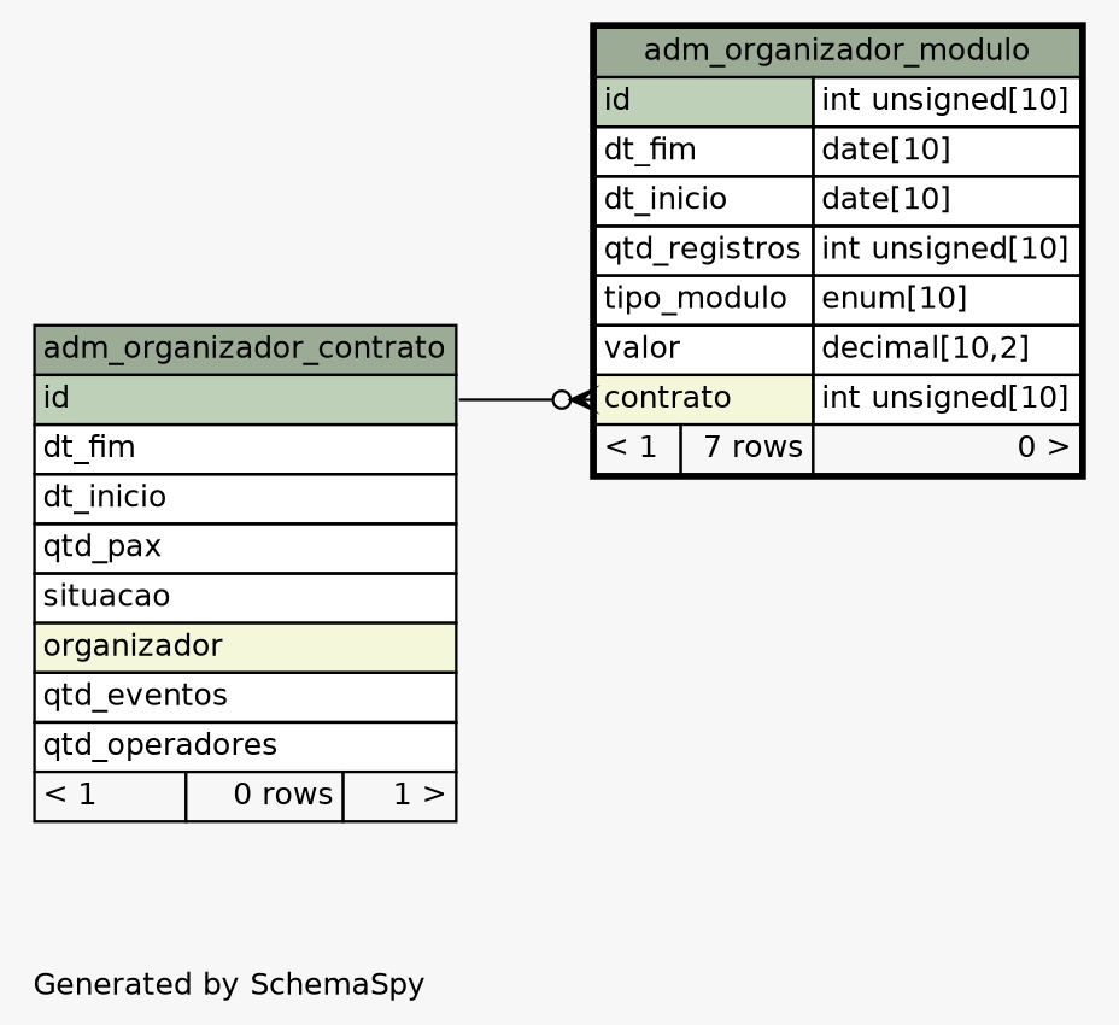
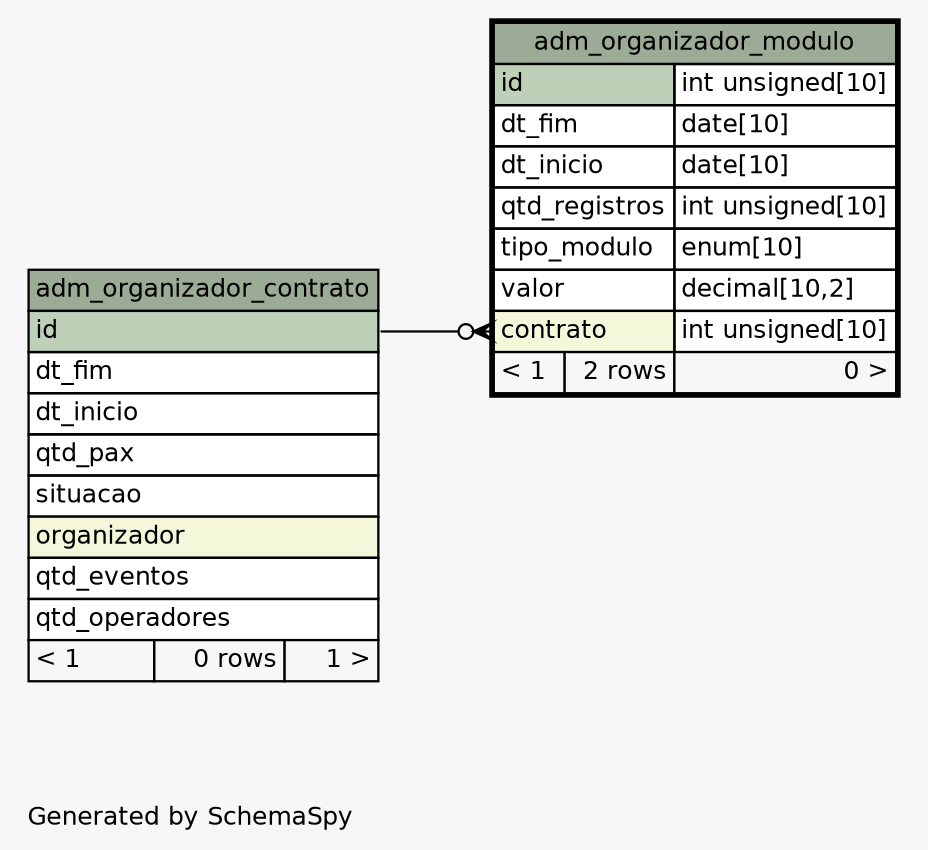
  digraph {
    bgcolor="#f7f7f7"
    fontname=Helvetica
    fontsize=11
    label="\nGenerated by SchemaSpy"
    labeljust=l
    nodesep=0.18
    rankdir=RL
    ranksep=0.46
    node [fontname=Helvetica fontsize=11 shape=plaintext]
-   n1 [label=<     <TABLE BORDER="2" CELLBORDER="1" CELLSPACING="0" BGCOLOR="#ffffff">       <TR><TD COLSPAN="3" BGCOLOR="#9bab96" ALIGN="CENTER">adm_organizador_modulo</TD></TR>       <TR><TD PORT="id" COLSPAN="2" BGCOLOR="#bed1b8" ALIGN="LEFT">id</TD><TD PORT="id.type" ALIGN="LEFT">int unsigned[10]</TD></TR>       <TR><TD PORT="dt_fim" COLSPAN="2" ALIGN="LEFT">dt_fim</TD><TD PORT="dt_fim.type" ALIGN="LEFT">date[10]</TD></TR>       <TR><TD PORT="dt_inicio" COLSPAN="2" ALIGN="LEFT">dt_inicio</TD><TD PORT="dt_inicio.type" ALIGN="LEFT">date[10]</TD></TR>       <TR><TD PORT="qtd_registros" COLSPAN="2" ALIGN="LEFT">qtd_registros</TD><TD PORT="qtd_registros.type" ALIGN="LEFT">int unsigned[10]</TD></TR>       <TR><TD PORT="tipo_modulo" COLSPAN="2" ALIGN="LEFT">tipo_modulo</TD><TD PORT="tipo_modulo.type" ALIGN="LEFT">enum[10]</TD></TR>       <TR><TD PORT="valor" COLSPAN="2" ALIGN="LEFT">valor</TD><TD PORT="valor.type" ALIGN="LEFT">decimal[10,2]</TD></TR>       <TR><TD PORT="contrato" COLSPAN="2" BGCOLOR="#f4f7da" ALIGN="LEFT">contrato</TD><TD PORT="contrato.type" ALIGN="LEFT">int unsigned[10]</TD></TR>       <TR><TD ALIGN="LEFT" BGCOLOR="#f7f7f7">&lt; 1</TD><TD ALIGN="RIGHT" BGCOLOR="#f7f7f7">7 rows</TD><TD ALIGN="RIGHT" BGCOLOR="#f7f7f7">0 &gt;</TD></TR>     </TABLE>>]
+   n1 [label=<     <TABLE BORDER="2" CELLBORDER="1" CELLSPACING="0" BGCOLOR="#ffffff">       <TR><TD COLSPAN="3" BGCOLOR="#9bab96" ALIGN="CENTER">adm_organizador_modulo</TD></TR>       <TR><TD PORT="id" COLSPAN="2" BGCOLOR="#bed1b8" ALIGN="LEFT">id</TD><TD PORT="id.type" ALIGN="LEFT">int unsigned[10]</TD></TR>       <TR><TD PORT="dt_fim" COLSPAN="2" ALIGN="LEFT">dt_fim</TD><TD PORT="dt_fim.type" ALIGN="LEFT">date[10]</TD></TR>       <TR><TD PORT="dt_inicio" COLSPAN="2" ALIGN="LEFT">dt_inicio</TD><TD PORT="dt_inicio.type" ALIGN="LEFT">date[10]</TD></TR>       <TR><TD PORT="qtd_registros" COLSPAN="2" ALIGN="LEFT">qtd_registros</TD><TD PORT="qtd_registros.type" ALIGN="LEFT">int unsigned[10]</TD></TR>       <TR><TD PORT="tipo_modulo" COLSPAN="2" ALIGN="LEFT">tipo_modulo</TD><TD PORT="tipo_modulo.type" ALIGN="LEFT">enum[10]</TD></TR>       <TR><TD PORT="valor" COLSPAN="2" ALIGN="LEFT">valor</TD><TD PORT="valor.type" ALIGN="LEFT">decimal[10,2]</TD></TR>       <TR><TD PORT="contrato" COLSPAN="2" BGCOLOR="#f4f7da" ALIGN="LEFT">contrato</TD><TD PORT="contrato.type" ALIGN="LEFT">int unsigned[10]</TD></TR>       <TR><TD ALIGN="LEFT" BGCOLOR="#f7f7f7">&lt; 1</TD><TD ALIGN="RIGHT" BGCOLOR="#f7f7f7">2 rows</TD><TD ALIGN="RIGHT" BGCOLOR="#f7f7f7">0 &gt;</TD></TR>     </TABLE>>]
    n2 [label=<     <TABLE BORDER="0" CELLBORDER="1" CELLSPACING="0" BGCOLOR="#ffffff">       <TR><TD COLSPAN="3" BGCOLOR="#9bab96" ALIGN="CENTER">adm_organizador_contrato</TD></TR>       <TR><TD PORT="id" COLSPAN="3" BGCOLOR="#bed1b8" ALIGN="LEFT">id</TD></TR>       <TR><TD PORT="dt_fim" COLSPAN="3" ALIGN="LEFT">dt_fim</TD></TR>       <TR><TD PORT="dt_inicio" COLSPAN="3" ALIGN="LEFT">dt_inicio</TD></TR>       <TR><TD PORT="qtd_pax" COLSPAN="3" ALIGN="LEFT">qtd_pax</TD></TR>       <TR><TD PORT="situacao" COLSPAN="3" ALIGN="LEFT">situacao</TD></TR>       <TR><TD PORT="organizador" COLSPAN="3" BGCOLOR="#f4f7da" ALIGN="LEFT">organizador</TD></TR>       <TR><TD PORT="qtd_eventos" COLSPAN="3" ALIGN="LEFT">qtd_eventos</TD></TR>       <TR><TD PORT="qtd_operadores" COLSPAN="3" ALIGN="LEFT">qtd_operadores</TD></TR>       <TR><TD ALIGN="LEFT" BGCOLOR="#f7f7f7">&lt; 1</TD><TD ALIGN="RIGHT" BGCOLOR="#f7f7f7">0 rows</TD><TD ALIGN="RIGHT" BGCOLOR="#f7f7f7">1 &gt;</TD></TR>     </TABLE>>]
    n1 -> n2 [arrowhead=none arrowsize=0.8 arrowtail=crowodot dir=back headport="id:e" tailport="contrato:w"]
  }
